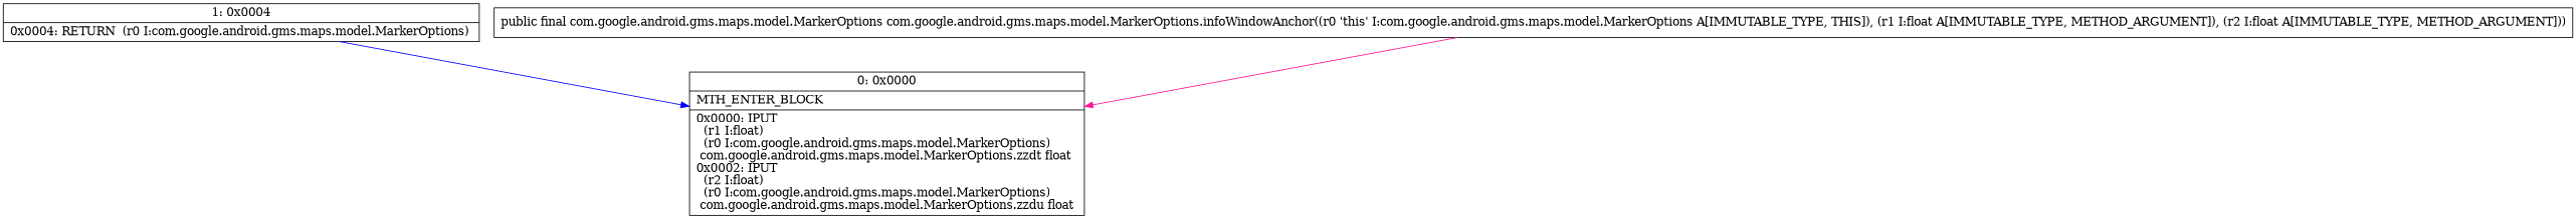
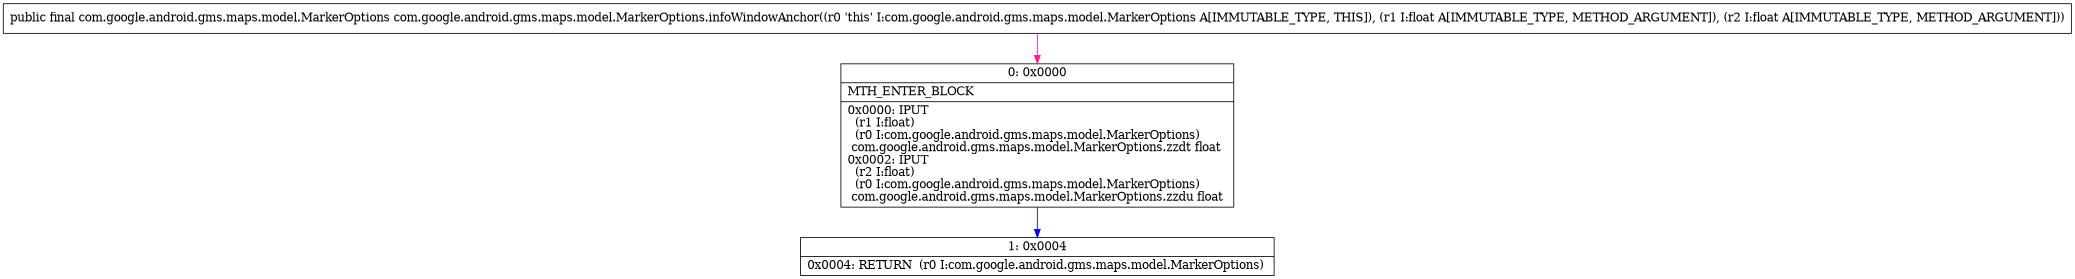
  digraph {
    node [shape=record]
    n1 [label="{0\:\ 0x0000|MTH_ENTER_BLOCK\l|0x0000: IPUT  \l  (r1 I:float)\l  (r0 I:com.google.android.gms.maps.model.MarkerOptions)\l com.google.android.gms.maps.model.MarkerOptions.zzdt float \l0x0002: IPUT  \l  (r2 I:float)\l  (r0 I:com.google.android.gms.maps.model.MarkerOptions)\l com.google.android.gms.maps.model.MarkerOptions.zzdu float \l}"]
    n2 [label="{1\:\ 0x0004|0x0004: RETURN  (r0 I:com.google.android.gms.maps.model.MarkerOptions) \l}"]
    n3 [label="{public final com.google.android.gms.maps.model.MarkerOptions com.google.android.gms.maps.model.MarkerOptions.infoWindowAnchor((r0 'this' I:com.google.android.gms.maps.model.MarkerOptions A[IMMUTABLE_TYPE, THIS]), (r1 I:float A[IMMUTABLE_TYPE, METHOD_ARGUMENT]), (r2 I:float A[IMMUTABLE_TYPE, METHOD_ARGUMENT])) }"]
-   n2 -> n1 [color=blue]
+   n1 -> n2 [color=blue]
    n3 -> n1 [color=deeppink]
  }
